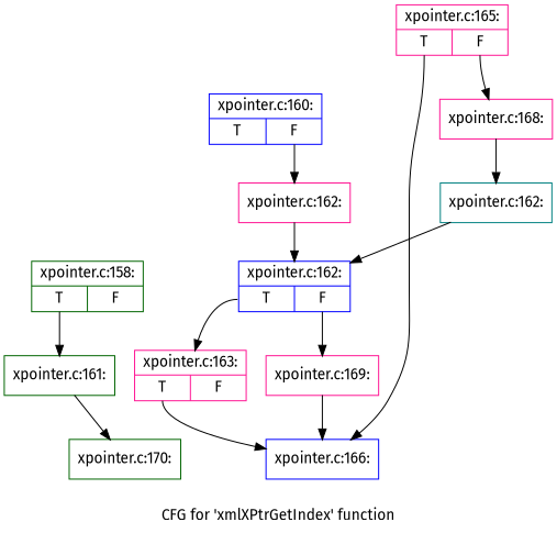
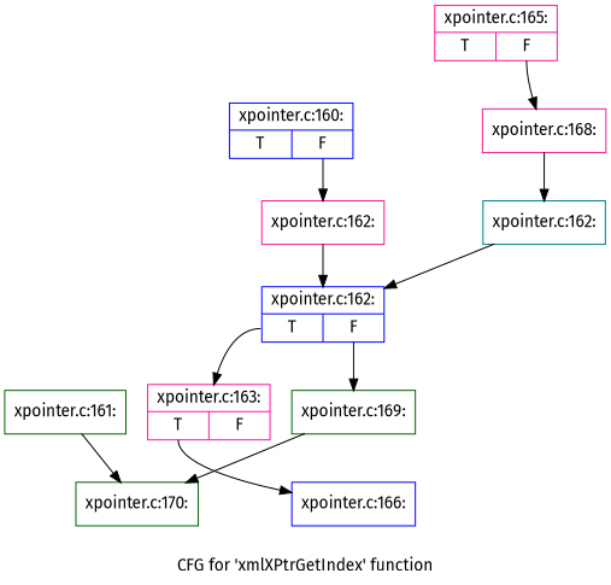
  digraph {
    fontname="Fira Sans"
    label="CFG for 'xmlXPtrGetIndex' function"
    node [color=deeppink fontname="Fira Sans" shape=record]
    edge [fontname="Fira Sans"]
-   n1 [color=darkgreen label="{xpointer.c:158:|{<s0>T|<s1>F}}"]
    n2 [color=darkgreen label="{xpointer.c:161:}"]
    n3 [color=darkgreen label="{xpointer.c:170:}"]
    n4 [color=blue label="{xpointer.c:160:|{<s0>T|<s1>F}}"]
    n5 [label="{xpointer.c:162:}"]
    n6 [color=blue label="{xpointer.c:162:|{<s0>T|<s1>F}}"]
    n7 [label="{xpointer.c:163:|{<s0>T|<s1>F}}"]
-   n8 [label="{xpointer.c:169:}"]
+   n8 [color=darkgreen label="{xpointer.c:169:}"]
    n9 [color=blue label="{xpointer.c:166:}"]
    n10 [label="{xpointer.c:168:}"]
    n11 [color=teal label="{xpointer.c:162:}"]
    n12 [label="{xpointer.c:165:|{<s0>T|<s1>F}}"]
-   n1 -> n2 [tailport=s0]
    n2 -> n3
    n4 -> n5 [tailport=s1]
    n5 -> n6
    n6 -> n7 [tailport=s0]
    n6 -> n8 [tailport=s1]
    n7 -> n9 [tailport=s0]
-   n8 -> n9
+   n8 -> n3
    n10 -> n11
    n11 -> n6
-   n12 -> n9 [tailport=s0]
    n12 -> n10 [tailport=s1]
  }
